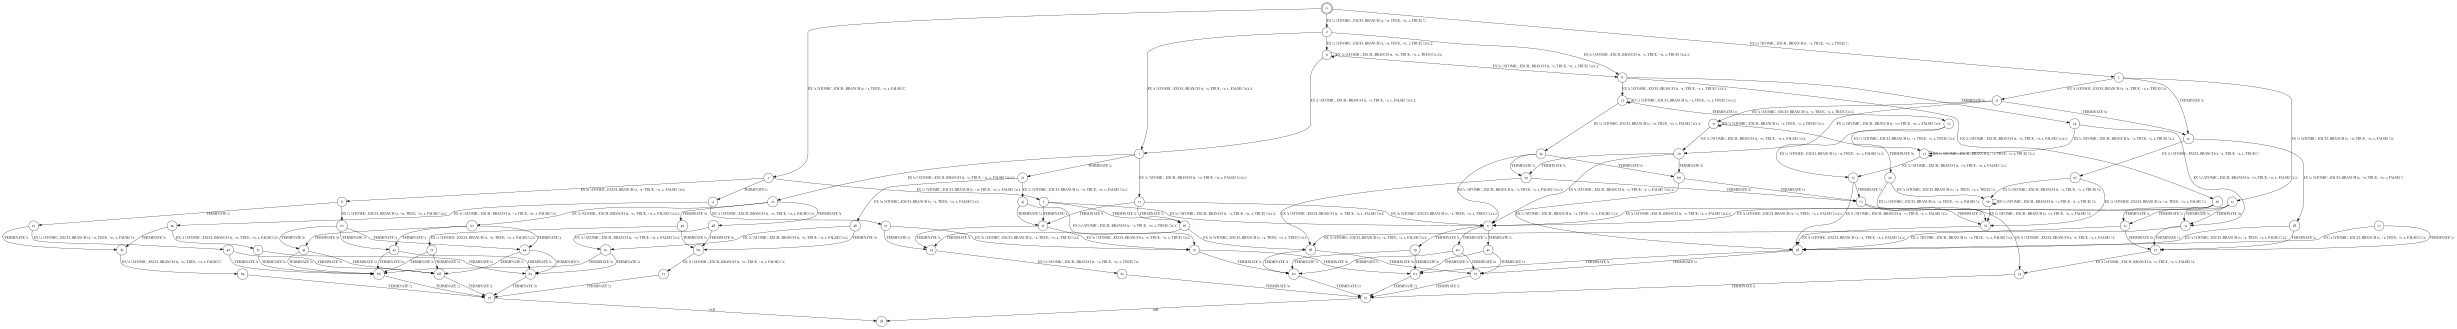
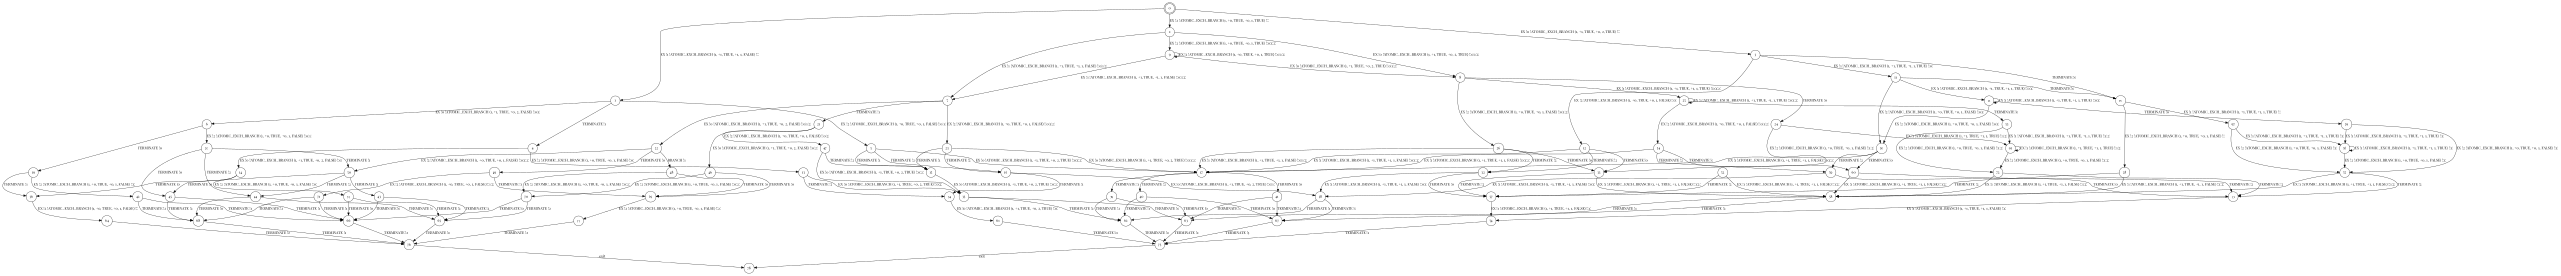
  digraph {
    fontname="Playfair Display"
    node [fontname="Playfair Display" shape=circle]
    edge [fontname="Playfair Display"]
    0 [peripheries=2]
    1
    2
    3
    4
    5
    6
    7
    8
    9
    10
    11
    12
    13
    14
    15
    16
    17
    19
    20
    21
    22
    23
    24
    25
    26
    n27 [label=97]
    28
    30
    31
    32
    33
    34
    35
    36
    37
    38
    39
    40
    41
    42
    43
    44
    45
    46
    47
    48
    49
    50
    n50 [label=91]
    53
    54
    55
    56
    57
    58
    29
    59
    60
    61
    62
    63
    64
    65
    66
    67
    68
    69
    70
    71
    72
    52
    73
    74
    75
    76
    77
    78
    0 -> 1 [label="EX !1 !ATOMIC_EXCH_BRANCH (1, +1, TRUE, +1, 1, FALSE) !::"]
    0 -> 2 [label="EX !2 !ATOMIC_EXCH_BRANCH (1, +0, TRUE, +0, 1, TRUE) !::"]
    0 -> 3 [label="EX !0 !ATOMIC_EXCH_BRANCH (1, +1, TRUE, +0, 2, TRUE) !::"]
    1 -> 4 [label="TERMINATE !1"]
    1 -> 5 [label="EX !2 !ATOMIC_EXCH_BRANCH (1, +0, TRUE, +0, 1, FALSE) !:0:1:"]
    1 -> 6 [label="EX !0 !ATOMIC_EXCH_BRANCH (1, +1, TRUE, +0, 2, FALSE) !:0:1:"]
    2 -> 7 [label="EX !1 !ATOMIC_EXCH_BRANCH (1, +1, TRUE, +1, 1, FALSE) !:0:1:2:"]
    2 -> 8 [label="EX !0 !ATOMIC_EXCH_BRANCH (1, +1, TRUE, +0, 2, TRUE) !:0:1:2:"]
    2 -> 9 [label="EX !2 !ATOMIC_EXCH_BRANCH (1, +0, TRUE, +0, 1, TRUE) !:0:1:2:"]
    3 -> 10 [label="TERMINATE !0"]
    3 -> 11 [label="EX !1 !ATOMIC_EXCH_BRANCH (1, +1, TRUE, +1, 1, TRUE) !:0:"]
    3 -> 12 [label="EX !2 !ATOMIC_EXCH_BRANCH (1, +0, TRUE, +0, 1, FALSE) !:0:"]
    4 -> 13 [label="EX !2 !ATOMIC_EXCH_BRANCH (1, +0, TRUE, +0, 1, FALSE) !:0:"]
    4 -> 14 [label="EX !0 !ATOMIC_EXCH_BRANCH (1, +1, TRUE, +0, 2, FALSE) !:0:"]
    5 -> 15 [label="TERMINATE !1"]
    5 -> 16 [label="TERMINATE !2"]
    5 -> 17 [label="EX !0 !ATOMIC_EXCH_BRANCH (1, +1, TRUE, +0, 2, TRUE) !:0:1:2:"]
    6 -> 19 [label="TERMINATE !0"]
    6 -> 20 [label="EX !2 !ATOMIC_EXCH_BRANCH (1, +0, TRUE, +0, 1, FALSE) !:0:1:"]
    7 -> 21 [label="TERMINATE !1"]
    7 -> 22 [label="EX !0 !ATOMIC_EXCH_BRANCH (1, +1, TRUE, +0, 2, FALSE) !:0:1:2:"]
    7 -> 23 [label="EX !2 !ATOMIC_EXCH_BRANCH (1, +0, TRUE, +0, 1, FALSE) !:0:1:2:"]
    8 -> 24 [label="TERMINATE !0"]
    8 -> 25 [label="EX !1 !ATOMIC_EXCH_BRANCH (1, +1, TRUE, +1, 1, TRUE) !:0:1:2:"]
    8 -> 26 [label="EX !2 !ATOMIC_EXCH_BRANCH (1, +0, TRUE, +0, 1, FALSE) !:0:1:2:"]
    9 -> 7 [label="EX !1 !ATOMIC_EXCH_BRANCH (1, +1, TRUE, +1, 1, FALSE) !:0:1:2:"]
    9 -> 8 [label="EX !0 !ATOMIC_EXCH_BRANCH (1, +1, TRUE, +0, 2, TRUE) !:0:1:2:"]
    9 -> 9 [label="EX !2 !ATOMIC_EXCH_BRANCH (1, +0, TRUE, +0, 1, TRUE) !:0:1:2:"]
    10 -> n27 [label="EX !1 !ATOMIC_EXCH_BRANCH (1, +1, TRUE, +1, 1, TRUE) !::"]
    10 -> 28 [label="EX !2 !ATOMIC_EXCH_BRANCH (1, +0, TRUE, +0, 1, FALSE) !::"]
    11 -> 10 [label="TERMINATE !0"]
    11 -> 30 [label="EX !2 !ATOMIC_EXCH_BRANCH (1, +0, TRUE, +0, 1, FALSE) !:0:1:"]
    11 -> 31 [label="EX !1 !ATOMIC_EXCH_BRANCH (1, +1, TRUE, +1, 1, TRUE) !:0:1:"]
    12 -> 17 [label="EX !1 !ATOMIC_EXCH_BRANCH (1, +1, TRUE, +1, 1, FALSE) !:0:1:2:"]
    12 -> 32 [label="TERMINATE !2"]
    12 -> 33 [label="TERMINATE !0"]
    13 -> 34 [label="TERMINATE !2"]
    13 -> 35 [label="EX !0 !ATOMIC_EXCH_BRANCH (1, +1, TRUE, +0, 2, TRUE) !:0:2:"]
    14 -> 36 [label="TERMINATE !0"]
    14 -> 37 [label="EX !2 !ATOMIC_EXCH_BRANCH (1, +0, TRUE, +0, 1, FALSE) !:0:"]
-   15 -> 34 [label="TERMINATE !2"]
    15 -> 35 [label="EX !0 !ATOMIC_EXCH_BRANCH (1, +1, TRUE, +0, 2, TRUE) !:0:2:"]
    16 -> 34 [label="TERMINATE !1"]
    16 -> 38 [label="EX !0 !ATOMIC_EXCH_BRANCH (1, +1, TRUE, +0, 2, TRUE) !:0:1:"]
    17 -> 39 [label="TERMINATE !1"]
    17 -> 40 [label="TERMINATE !2"]
    17 -> 41 [label="TERMINATE !0"]
    19 -> 36 [label="TERMINATE !1"]
    19 -> 42 [label="EX !2 !ATOMIC_EXCH_BRANCH (1, +0, TRUE, +0, 1, FALSE) !:1:"]
-   20 -> 43 [label="TERMINATE !1"]
+   20 -> 50 [label="TERMINATE !1"]
    20 -> 44 [label="TERMINATE !2"]
    20 -> 45 [label="TERMINATE !0"]
    21 -> 46 [label="EX !0 !ATOMIC_EXCH_BRANCH (1, +1, TRUE, +0, 2, FALSE) !:0:2:"]
    21 -> 47 [label="EX !2 !ATOMIC_EXCH_BRANCH (1, +0, TRUE, +0, 1, FALSE) !:0:2:"]
-   22 -> 48 [label="TERMINATE !1"]
+   22 -> 48 [label="BRANCH !1"]
    22 -> 49 [label="TERMINATE !0"]
    22 -> 50 [label="EX !2 !ATOMIC_EXCH_BRANCH (1, +0, TRUE, +0, 1, FALSE) !:0:1:2:"]
    23 -> 15 [label="TERMINATE !1"]
    23 -> 16 [label="TERMINATE !2"]
    23 -> 17 [label="EX !0 !ATOMIC_EXCH_BRANCH (1, +1, TRUE, +0, 2, TRUE) !:0:1:2:"]
    24 -> 33 [label="EX !2 !ATOMIC_EXCH_BRANCH (1, +0, TRUE, +0, 1, FALSE) !:1:2:"]
    24 -> n50 [label="EX !1 !ATOMIC_EXCH_BRANCH (1, +1, TRUE, +1, 1, TRUE) !:1:2:"]
    25 -> 25 [label="EX !1 !ATOMIC_EXCH_BRANCH (1, +1, TRUE, +1, 1, TRUE) !:0:1:2:"]
    25 -> 53 [label="TERMINATE !0"]
    25 -> 54 [label="EX !2 !ATOMIC_EXCH_BRANCH (1, +0, TRUE, +0, 1, FALSE) !:0:1:2:"]
    26 -> 17 [label="EX !1 !ATOMIC_EXCH_BRANCH (1, +1, TRUE, +1, 1, FALSE) !:0:1:2:"]
    26 -> 32 [label="TERMINATE !2"]
    26 -> 33 [label="TERMINATE !0"]
    n27 -> 55 [label="EX !2 !ATOMIC_EXCH_BRANCH (1, +0, TRUE, +0, 1, FALSE) !:1:"]
    n27 -> 56 [label="EX !1 !ATOMIC_EXCH_BRANCH (1, +1, TRUE, +1, 1, TRUE) !:1:"]
    28 -> 57 [label="TERMINATE !2"]
    28 -> 58 [label="EX !1 !ATOMIC_EXCH_BRANCH (1, +1, TRUE, +1, 1, FALSE) !:1:2:"]
    30 -> 17 [label="EX !1 !ATOMIC_EXCH_BRANCH (1, +1, TRUE, +1, 1, FALSE) !:0:1:2:"]
    30 -> 59 [label="TERMINATE !2"]
    30 -> 60 [label="TERMINATE !0"]
    31 -> 30 [label="EX !2 !ATOMIC_EXCH_BRANCH (1, +0, TRUE, +0, 1, FALSE) !:0:1:"]
    31 -> 31 [label="EX !1 !ATOMIC_EXCH_BRANCH (1, +1, TRUE, +1, 1, TRUE) !:0:1:"]
    31 -> 29 [label="TERMINATE !0"]
    32 -> 38 [label="EX !1 !ATOMIC_EXCH_BRANCH (1, +1, TRUE, +1, 1, FALSE) !:0:1:"]
    32 -> 57 [label="TERMINATE !0"]
    33 -> 57 [label="TERMINATE !2"]
    33 -> 58 [label="EX !1 !ATOMIC_EXCH_BRANCH (1, +1, TRUE, +1, 1, FALSE) !:1:2:"]
    34 -> 61 [label="EX !0 !ATOMIC_EXCH_BRANCH (1, +1, TRUE, +0, 2, TRUE) !:0:"]
    35 -> 62 [label="TERMINATE !2"]
    35 -> 63 [label="TERMINATE !0"]
    36 -> 64 [label="EX !2 !ATOMIC_EXCH_BRANCH (1, +0, TRUE, +0, 1, FALSE) !::"]
    37 -> 65 [label="TERMINATE !2"]
    37 -> 66 [label="TERMINATE !0"]
    38 -> 62 [label="TERMINATE !1"]
    38 -> 67 [label="TERMINATE !0"]
    39 -> 62 [label="TERMINATE !2"]
    39 -> 63 [label="TERMINATE !0"]
    40 -> 62 [label="TERMINATE !1"]
    40 -> 67 [label="TERMINATE !0"]
    41 -> 63 [label="TERMINATE !1"]
    41 -> 67 [label="TERMINATE !2"]
    42 -> 66 [label="TERMINATE !1"]
    42 -> 68 [label="TERMINATE !2"]
    43 -> 65 [label="TERMINATE !2"]
    43 -> 66 [label="TERMINATE !0"]
    44 -> 65 [label="TERMINATE !1"]
    44 -> 68 [label="TERMINATE !0"]
    45 -> 66 [label="TERMINATE !1"]
    45 -> 68 [label="TERMINATE !2"]
    46 -> 69 [label="TERMINATE !0"]
    46 -> 70 [label="EX !2 !ATOMIC_EXCH_BRANCH (1, +0, TRUE, +0, 1, FALSE) !:0:2:"]
    47 -> 15 [label="TERMINATE !2"]
    47 -> 35 [label="EX !0 !ATOMIC_EXCH_BRANCH (1, +1, TRUE, +0, 2, TRUE) !:0:2:"]
    48 -> 69 [label="TERMINATE !0"]
    48 -> 70 [label="EX !2 !ATOMIC_EXCH_BRANCH (1, +0, TRUE, +0, 1, FALSE) !:0:2:"]
    49 -> 69 [label="TERMINATE !1"]
    49 -> 71 [label="EX !2 !ATOMIC_EXCH_BRANCH (1, +0, TRUE, +0, 1, FALSE) !:1:2:"]
    50 -> 43 [label="TERMINATE !1"]
    50 -> 44 [label="TERMINATE !2"]
    50 -> 45 [label="TERMINATE !0"]
    n50 -> n50 [label="EX !1 !ATOMIC_EXCH_BRANCH (1, +1, TRUE, +1, 1, TRUE) !:1:2:"]
    n50 -> 72 [label="EX !2 !ATOMIC_EXCH_BRANCH (1, +0, TRUE, +0, 1, FALSE) !:1:2:"]
    53 -> n50 [label="EX !1 !ATOMIC_EXCH_BRANCH (1, +1, TRUE, +1, 1, TRUE) !:1:2:"]
    53 -> 72 [label="EX !2 !ATOMIC_EXCH_BRANCH (1, +0, TRUE, +0, 1, FALSE) !:1:2:"]
    54 -> 17 [label="EX !1 !ATOMIC_EXCH_BRANCH (1, +1, TRUE, +1, 1, FALSE) !:0:1:2:"]
    54 -> 59 [label="TERMINATE !2"]
    54 -> 60 [label="TERMINATE !0"]
    55 -> 58 [label="EX !1 !ATOMIC_EXCH_BRANCH (1, +1, TRUE, +1, 1, FALSE) !:1:2:"]
-   73 -> 55 [label="TERMINATE !2"]
+   55 -> 73 [label="TERMINATE !2"]
    56 -> 55 [label="EX !2 !ATOMIC_EXCH_BRANCH (1, +0, TRUE, +0, 1, FALSE) !:1:"]
    56 -> 56 [label="EX !1 !ATOMIC_EXCH_BRANCH (1, +1, TRUE, +1, 1, TRUE) !:1:"]
    57 -> 74 [label="EX !1 !ATOMIC_EXCH_BRANCH (1, +1, TRUE, +1, 1, FALSE) !:1:"]
    58 -> 63 [label="TERMINATE !1"]
    58 -> 67 [label="TERMINATE !2"]
    29 -> 55 [label="EX !2 !ATOMIC_EXCH_BRANCH (1, +0, TRUE, +0, 1, FALSE) !:1:"]
    29 -> 56 [label="EX !1 !ATOMIC_EXCH_BRANCH (1, +1, TRUE, +1, 1, TRUE) !:1:"]
    59 -> 38 [label="EX !1 !ATOMIC_EXCH_BRANCH (1, +1, TRUE, +1, 1, FALSE) !:0:1:"]
    59 -> 73 [label="TERMINATE !0"]
    60 -> 58 [label="EX !1 !ATOMIC_EXCH_BRANCH (1, +1, TRUE, +1, 1, FALSE) !:1:2:"]
    60 -> 73 [label="TERMINATE !2"]
    61 -> 75 [label="TERMINATE !0"]
    62 -> 75 [label="TERMINATE !0"]
    63 -> 75 [label="TERMINATE !2"]
    64 -> 76 [label="TERMINATE !2"]
    65 -> 76 [label="TERMINATE !0"]
    66 -> 76 [label="TERMINATE !2"]
-   67 -> 75 [label="TERMINATE !1"]
+   67 -> 75 [label="TERMINATE !5"]
    68 -> 76 [label="TERMINATE !1"]
    69 -> 77 [label="EX !2 !ATOMIC_EXCH_BRANCH (1, +0, TRUE, +0, 1, FALSE) !:2:"]
    70 -> 65 [label="TERMINATE !2"]
    70 -> 66 [label="TERMINATE !0"]
    71 -> 66 [label="TERMINATE !1"]
    71 -> 68 [label="TERMINATE !2"]
    72 -> 58 [label="EX !1 !ATOMIC_EXCH_BRANCH (1, +1, TRUE, +1, 1, FALSE) !:1:2:"]
    72 -> 73 [label="TERMINATE !2"]
    52 -> 57 [label="TERMINATE !2"]
    52 -> 58 [label="EX !1 !ATOMIC_EXCH_BRANCH (1, +1, TRUE, +1, 1, FALSE) !:1:2:"]
    73 -> 74 [label="EX !1 !ATOMIC_EXCH_BRANCH (1, +1, TRUE, +1, 1, FALSE) !:1:"]
    74 -> 75 [label="TERMINATE !1"]
    75 -> 78 [label=exit]
    76 -> 78 [label=exit]
    77 -> 76 [label="TERMINATE !2"]
  }
